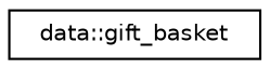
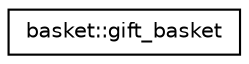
  digraph {
    rankdir=LR
-   n1 [color=black fillcolor=white fontname=Helvetica fontsize=10 height=0.2 label="data::gift_basket" shape=record style=filled width=0.4]
+   n1 [color=black fillcolor=white fontname=Helvetica fontsize=10 height=0.2 label="basket::gift_basket" shape=record style=filled width=0.4]
  }
